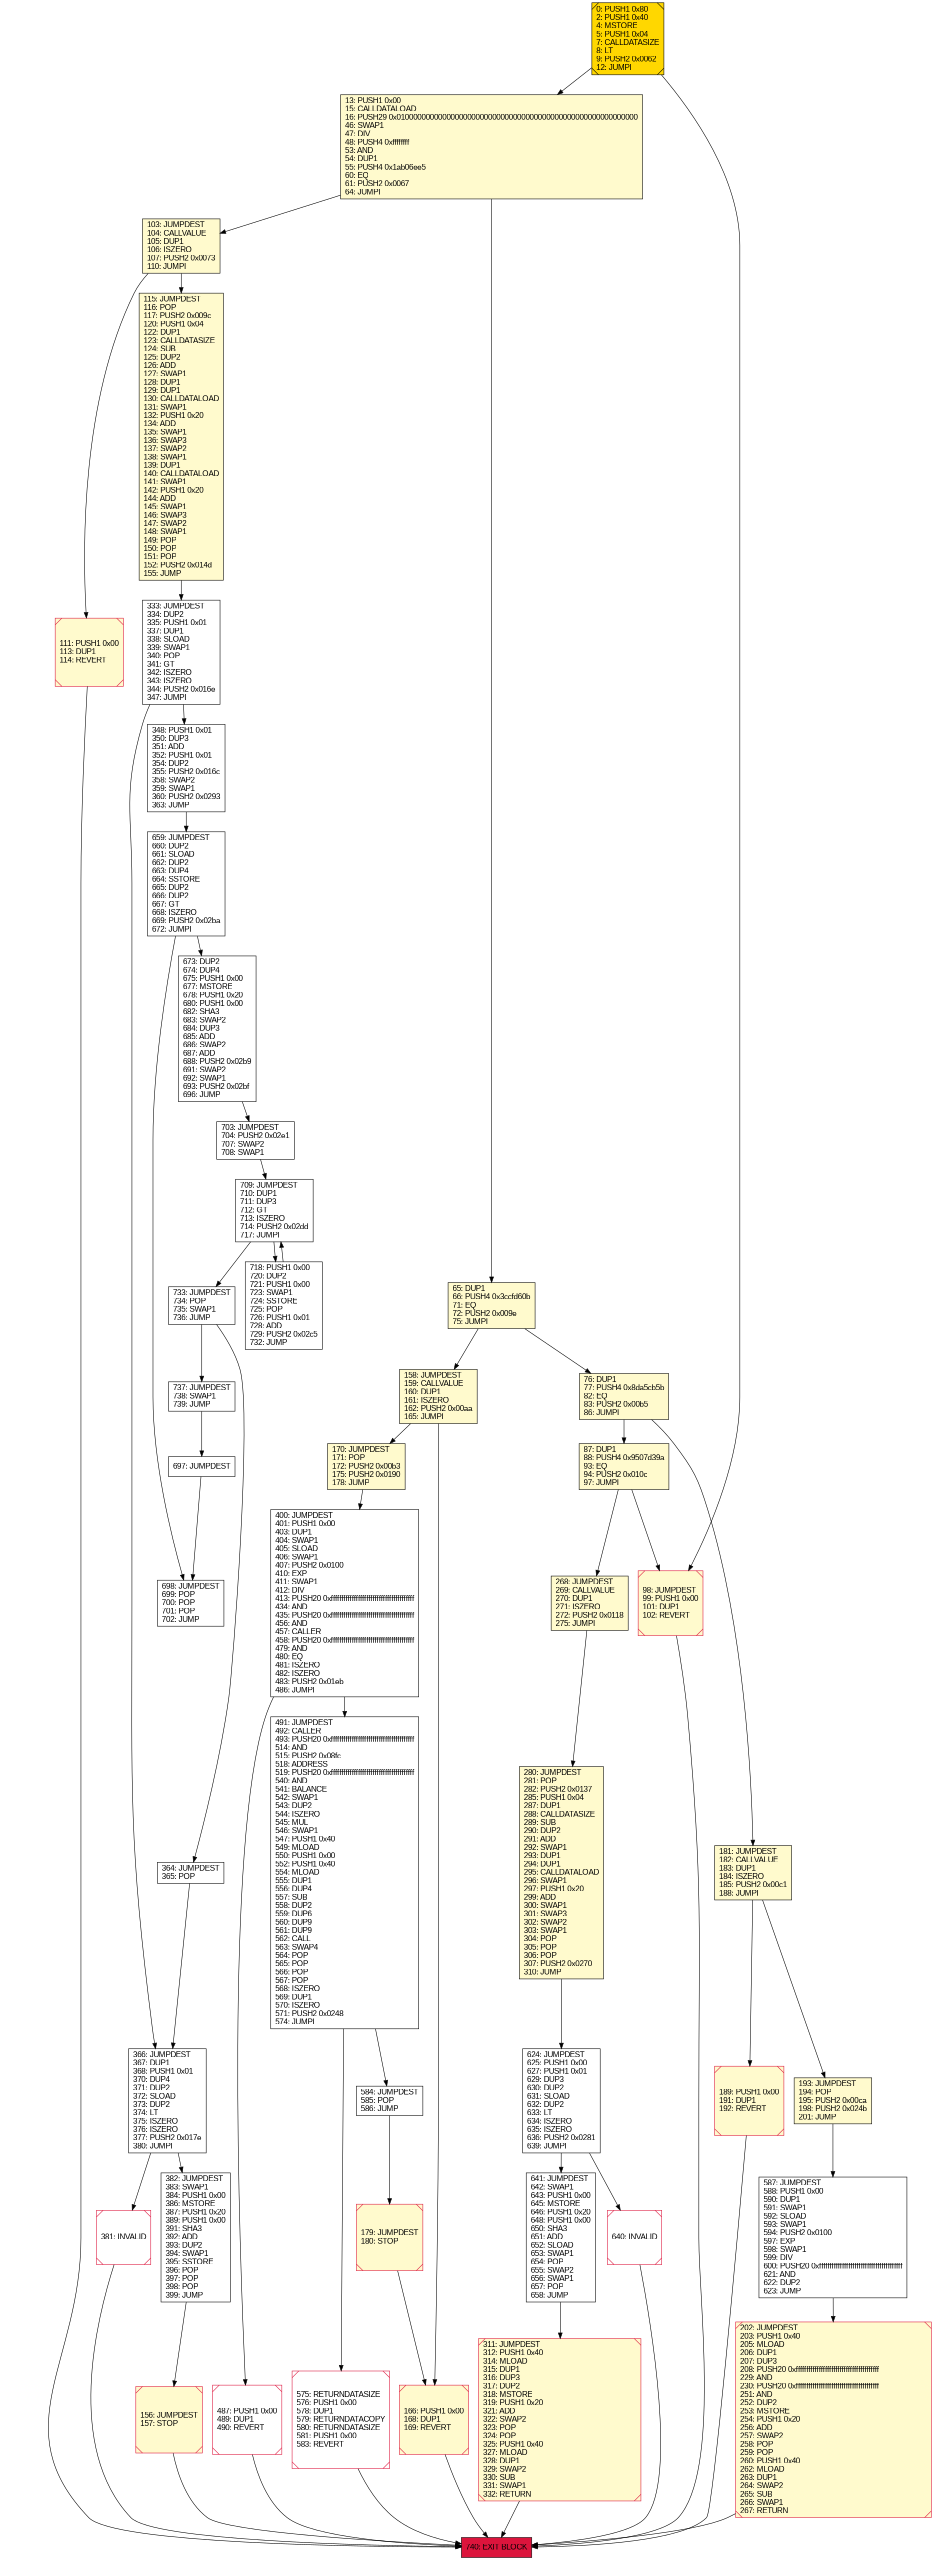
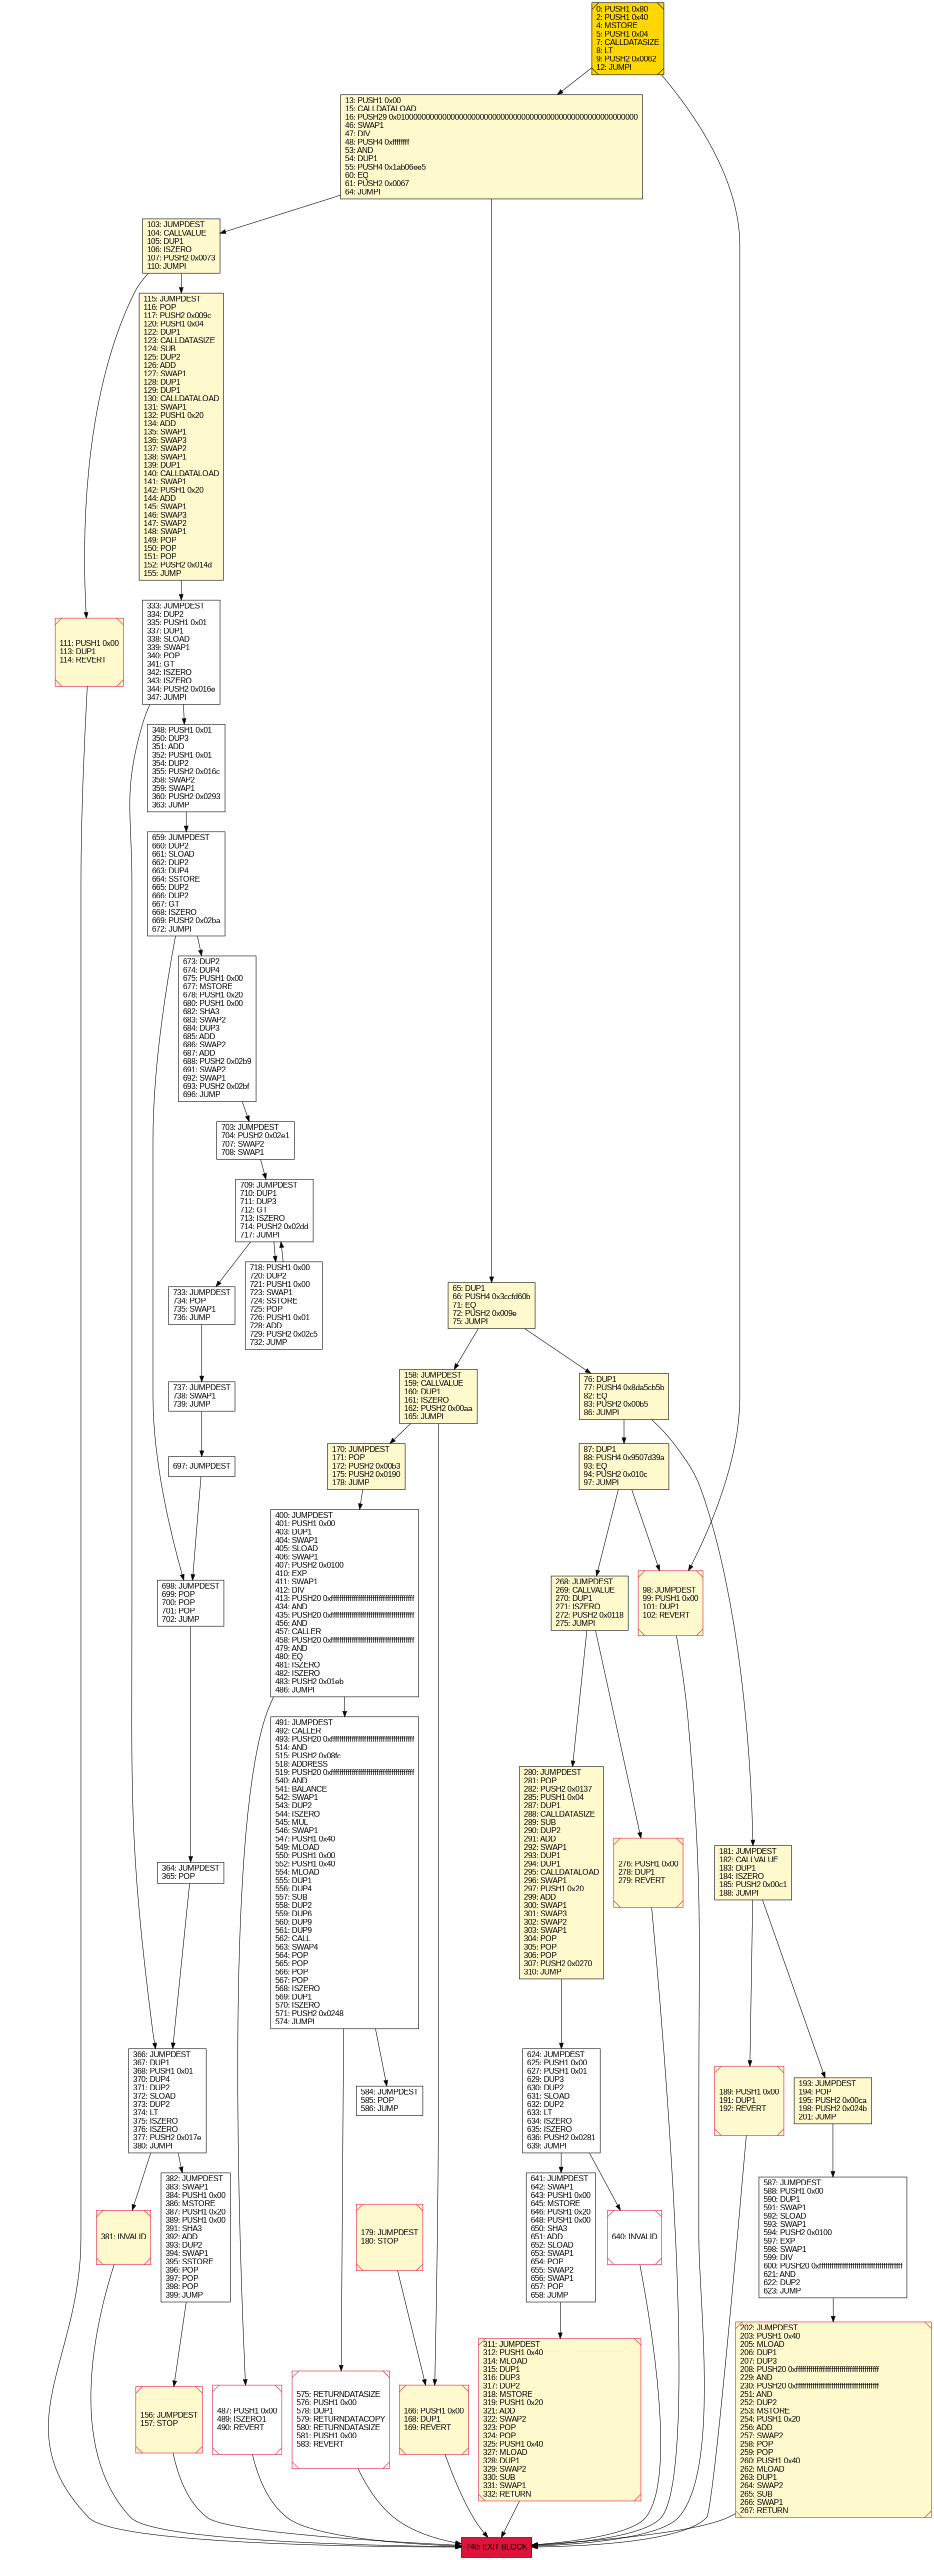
  digraph {
    rankdir=UD
    node [color=black fillcolor=white fontcolor=black fontname=arial shape=box style=filled]
    n1 [label="491: JUMPDEST\l492: CALLER\l493: PUSH20 0xffffffffffffffffffffffffffffffffffffffff\l514: AND\l515: PUSH2 0x08fc\l518: ADDRESS\l519: PUSH20 0xffffffffffffffffffffffffffffffffffffffff\l540: AND\l541: BALANCE\l542: SWAP1\l543: DUP2\l544: ISZERO\l545: MUL\l546: SWAP1\l547: PUSH1 0x40\l549: MLOAD\l550: PUSH1 0x00\l552: PUSH1 0x40\l554: MLOAD\l555: DUP1\l556: DUP4\l557: SUB\l558: DUP2\l559: DUP6\l560: DUP9\l561: DUP9\l562: CALL\l563: SWAP4\l564: POP\l565: POP\l566: POP\l567: POP\l568: ISZERO\l569: DUP1\l570: ISZERO\l571: PUSH2 0x0248\l574: JUMPI\l"]
    n2 [color=crimson label="575: RETURNDATASIZE\l576: PUSH1 0x00\l578: DUP1\l579: RETURNDATACOPY\l580: RETURNDATASIZE\l581: PUSH1 0x00\l583: REVERT\l" shape=Msquare]
    n3 [label="584: JUMPDEST\l585: POP\l586: JUMP\l"]
    n4 [fillcolor=crimson label="740: EXIT BLOCK\l"]
    n5 [color=crimson fillcolor=lemonchiffon label="179: JUMPDEST\l180: STOP\l" shape=Msquare]
-   n6 [color=crimson label="381: INVALID\l" shape=Msquare]
+   n6 [color=crimson fillcolor=lemonchiffon label="381: INVALID\l" shape=Msquare]
    n7 [color=crimson fillcolor=lemonchiffon label="311: JUMPDEST\l312: PUSH1 0x40\l314: MLOAD\l315: DUP1\l316: DUP3\l317: DUP2\l318: MSTORE\l319: PUSH1 0x20\l321: ADD\l322: SWAP2\l323: POP\l324: POP\l325: PUSH1 0x40\l327: MLOAD\l328: DUP1\l329: SWAP2\l330: SUB\l331: SWAP1\l332: RETURN\l" shape=Msquare]
    n8 [label="673: DUP2\l674: DUP4\l675: PUSH1 0x00\l677: MSTORE\l678: PUSH1 0x20\l680: PUSH1 0x00\l682: SHA3\l683: SWAP2\l684: DUP3\l685: ADD\l686: SWAP2\l687: ADD\l688: PUSH2 0x02b9\l691: SWAP2\l692: SWAP1\l693: PUSH2 0x02bf\l696: JUMP\l"]
    n9 [label="703: JUMPDEST\l704: PUSH2 0x02e1\l707: SWAP2\l708: SWAP1\l"]
    n10 [label="709: JUMPDEST\l710: DUP1\l711: DUP3\l712: GT\l713: ISZERO\l714: PUSH2 0x02dd\l717: JUMPI\l"]
-   n11 [color=crimson label="487: PUSH1 0x00\l489: DUP1\l490: REVERT\l" shape=Msquare]
+   n11 [color=crimson label="487: PUSH1 0x00\l489: ISZERO1\l490: REVERT\l" shape=Msquare]
    n12 [color=crimson fillcolor=lemonchiffon label="166: PUSH1 0x00\l168: DUP1\l169: REVERT\l" shape=Msquare]
    n13 [color=crimson fillcolor=lemonchiffon label="156: JUMPDEST\l157: STOP\l" shape=Msquare]
    n14 [fillcolor=lemonchiffon label="103: JUMPDEST\l104: CALLVALUE\l105: DUP1\l106: ISZERO\l107: PUSH2 0x0073\l110: JUMPI\l"]
    n15 [color=crimson fillcolor=lemonchiffon label="111: PUSH1 0x00\l113: DUP1\l114: REVERT\l" shape=Msquare]
    n16 [fillcolor=lemonchiffon label="115: JUMPDEST\l116: POP\l117: PUSH2 0x009c\l120: PUSH1 0x04\l122: DUP1\l123: CALLDATASIZE\l124: SUB\l125: DUP2\l126: ADD\l127: SWAP1\l128: DUP1\l129: DUP1\l130: CALLDATALOAD\l131: SWAP1\l132: PUSH1 0x20\l134: ADD\l135: SWAP1\l136: SWAP3\l137: SWAP2\l138: SWAP1\l139: DUP1\l140: CALLDATALOAD\l141: SWAP1\l142: PUSH1 0x20\l144: ADD\l145: SWAP1\l146: SWAP3\l147: SWAP2\l148: SWAP1\l149: POP\l150: POP\l151: POP\l152: PUSH2 0x014d\l155: JUMP\l"]
    n17 [label="333: JUMPDEST\l334: DUP2\l335: PUSH1 0x01\l337: DUP1\l338: SLOAD\l339: SWAP1\l340: POP\l341: GT\l342: ISZERO\l343: ISZERO\l344: PUSH2 0x016e\l347: JUMPI\l"]
    n18 [fillcolor=lemonchiffon label="193: JUMPDEST\l194: POP\l195: PUSH2 0x00ca\l198: PUSH2 0x024b\l201: JUMP\l"]
    n19 [label="587: JUMPDEST\l588: PUSH1 0x00\l590: DUP1\l591: SWAP1\l592: SLOAD\l593: SWAP1\l594: PUSH2 0x0100\l597: EXP\l598: SWAP1\l599: DIV\l600: PUSH20 0xffffffffffffffffffffffffffffffffffffffff\l621: AND\l622: DUP2\l623: JUMP\l"]
    n20 [color=crimson fillcolor=lemonchiffon label="202: JUMPDEST\l203: PUSH1 0x40\l205: MLOAD\l206: DUP1\l207: DUP3\l208: PUSH20 0xffffffffffffffffffffffffffffffffffffffff\l229: AND\l230: PUSH20 0xffffffffffffffffffffffffffffffffffffffff\l251: AND\l252: DUP2\l253: MSTORE\l254: PUSH1 0x20\l256: ADD\l257: SWAP2\l258: POP\l259: POP\l260: PUSH1 0x40\l262: MLOAD\l263: DUP1\l264: SWAP2\l265: SUB\l266: SWAP1\l267: RETURN\l" shape=Msquare]
    n21 [label="733: JUMPDEST\l734: POP\l735: SWAP1\l736: JUMP\l"]
    n22 [label="737: JUMPDEST\l738: SWAP1\l739: JUMP\l"]
    n23 [label="697: JUMPDEST\l"]
    n24 [fillcolor=lemonchiffon label="65: DUP1\l66: PUSH4 0x3ccfd60b\l71: EQ\l72: PUSH2 0x009e\l75: JUMPI\l"]
    n25 [fillcolor=lemonchiffon label="158: JUMPDEST\l159: CALLVALUE\l160: DUP1\l161: ISZERO\l162: PUSH2 0x00aa\l165: JUMPI\l"]
    n26 [fillcolor=lemonchiffon label="76: DUP1\l77: PUSH4 0x8da5cb5b\l82: EQ\l83: PUSH2 0x00b5\l86: JUMPI\l"]
    n27 [fillcolor=lemonchiffon label="170: JUMPDEST\l171: POP\l172: PUSH2 0x00b3\l175: PUSH2 0x0190\l178: JUMP\l"]
    n28 [fillcolor=lemonchiffon label="181: JUMPDEST\l182: CALLVALUE\l183: DUP1\l184: ISZERO\l185: PUSH2 0x00c1\l188: JUMPI\l"]
    n29 [fillcolor=lemonchiffon label="87: DUP1\l88: PUSH4 0x9507d39a\l93: EQ\l94: PUSH2 0x010c\l97: JUMPI\l"]
    n30 [fillcolor=lemonchiffon label="280: JUMPDEST\l281: POP\l282: PUSH2 0x0137\l285: PUSH1 0x04\l287: DUP1\l288: CALLDATASIZE\l289: SUB\l290: DUP2\l291: ADD\l292: SWAP1\l293: DUP1\l294: DUP1\l295: CALLDATALOAD\l296: SWAP1\l297: PUSH1 0x20\l299: ADD\l300: SWAP1\l301: SWAP3\l302: SWAP2\l303: SWAP1\l304: POP\l305: POP\l306: POP\l307: PUSH2 0x0270\l310: JUMP\l"]
    n31 [label="624: JUMPDEST\l625: PUSH1 0x00\l627: PUSH1 0x01\l629: DUP3\l630: DUP2\l631: SLOAD\l632: DUP2\l633: LT\l634: ISZERO\l635: ISZERO\l636: PUSH2 0x0281\l639: JUMPI\l"]
    n32 [label="641: JUMPDEST\l642: SWAP1\l643: PUSH1 0x00\l645: MSTORE\l646: PUSH1 0x20\l648: PUSH1 0x00\l650: SHA3\l651: ADD\l652: SLOAD\l653: SWAP1\l654: POP\l655: SWAP2\l656: SWAP1\l657: POP\l658: JUMP\l"]
    n33 [color=crimson label="640: INVALID\l" shape=Msquare]
    n34 [label="348: PUSH1 0x01\l350: DUP3\l351: ADD\l352: PUSH1 0x01\l354: DUP2\l355: PUSH2 0x016c\l358: SWAP2\l359: SWAP1\l360: PUSH2 0x0293\l363: JUMP\l"]
    n35 [label="659: JUMPDEST\l660: DUP2\l661: SLOAD\l662: DUP2\l663: DUP4\l664: SSTORE\l665: DUP2\l666: DUP2\l667: GT\l668: ISZERO\l669: PUSH2 0x02ba\l672: JUMPI\l"]
    n36 [label="698: JUMPDEST\l699: POP\l700: POP\l701: POP\l702: JUMP\l"]
    n37 [label="366: JUMPDEST\l367: DUP1\l368: PUSH1 0x01\l370: DUP4\l371: DUP2\l372: SLOAD\l373: DUP2\l374: LT\l375: ISZERO\l376: ISZERO\l377: PUSH2 0x017e\l380: JUMPI\l"]
    n38 [label="382: JUMPDEST\l383: SWAP1\l384: PUSH1 0x00\l386: MSTORE\l387: PUSH1 0x20\l389: PUSH1 0x00\l391: SHA3\l392: ADD\l393: DUP2\l394: SWAP1\l395: SSTORE\l396: POP\l397: POP\l398: POP\l399: JUMP\l"]
    n39 [label="400: JUMPDEST\l401: PUSH1 0x00\l403: DUP1\l404: SWAP1\l405: SLOAD\l406: SWAP1\l407: PUSH2 0x0100\l410: EXP\l411: SWAP1\l412: DIV\l413: PUSH20 0xffffffffffffffffffffffffffffffffffffffff\l434: AND\l435: PUSH20 0xffffffffffffffffffffffffffffffffffffffff\l456: AND\l457: CALLER\l458: PUSH20 0xffffffffffffffffffffffffffffffffffffffff\l479: AND\l480: EQ\l481: ISZERO\l482: ISZERO\l483: PUSH2 0x01eb\l486: JUMPI\l"]
    n40 [label="718: PUSH1 0x00\l720: DUP2\l721: PUSH1 0x00\l723: SWAP1\l724: SSTORE\l725: POP\l726: PUSH1 0x01\l728: ADD\l729: PUSH2 0x02c5\l732: JUMP\l"]
    n41 [label="364: JUMPDEST\l365: POP\l"]
    n42 [color=crimson fillcolor=lemonchiffon label="189: PUSH1 0x00\l191: DUP1\l192: REVERT\l" shape=Msquare]
    n43 [color=crimson fillcolor=lemonchiffon label="98: JUMPDEST\l99: PUSH1 0x00\l101: DUP1\l102: REVERT\l" shape=Msquare]
    n44 [fillcolor=lemonchiffon label="268: JUMPDEST\l269: CALLVALUE\l270: DUP1\l271: ISZERO\l272: PUSH2 0x0118\l275: JUMPI\l"]
    n45 [fillcolor=gold label="0: PUSH1 0x80\l2: PUSH1 0x40\l4: MSTORE\l5: PUSH1 0x04\l7: CALLDATASIZE\l8: LT\l9: PUSH2 0x0062\l12: JUMPI\l" shape=Msquare]
    n46 [fillcolor=lemonchiffon label="13: PUSH1 0x00\l15: CALLDATALOAD\l16: PUSH29 0x0100000000000000000000000000000000000000000000000000000000\l46: SWAP1\l47: DIV\l48: PUSH4 0xffffffff\l53: AND\l54: DUP1\l55: PUSH4 0x1ab06ee5\l60: EQ\l61: PUSH2 0x0067\l64: JUMPI\l"]
+   n47 [color=crimson fillcolor=lemonchiffon label="276: PUSH1 0x00\l278: DUP1\l279: REVERT\l" shape=Msquare]
    n1 -> n2
    n1 -> n3
    n2 -> n4
-   n3 -> n5
    n5 -> n12
    n6 -> n4
    n7 -> n4
    n8 -> n9
    n9 -> n10
    n10 -> n21
    n10 -> n40
    n11 -> n4
    n12 -> n4
    n13 -> n4
    n14 -> n15
    n14 -> n16
    n15 -> n4
    n16 -> n17
    n17 -> n34
    n17 -> n37
    n18 -> n19
    n19 -> n20
    n20 -> n4
    n21 -> n22
    n22 -> n23
    n23 -> n36
    n24 -> n25
    n24 -> n26
    n25 -> n12
    n25 -> n27
    n26 -> n28
    n26 -> n29
    n27 -> n39
    n28 -> n18
    n28 -> n42
    n29 -> n43
    n29 -> n44
    n30 -> n31
    n31 -> n32
    n31 -> n33
    n32 -> n7
    n33 -> n4
    n34 -> n35
    n35 -> n8
    n35 -> n36
-   n21 -> n41
+   n36 -> n41
    n37 -> n6
    n37 -> n38
    n38 -> n13
    n39 -> n1
    n39 -> n11
    n40 -> n10
    n41 -> n37
    n42 -> n4
    n43 -> n4
    n44 -> n30
+   n44 -> n47
    n45 -> n43
    n45 -> n46
    n46 -> n14
    n46 -> n24
+   n47 -> n4
  }
